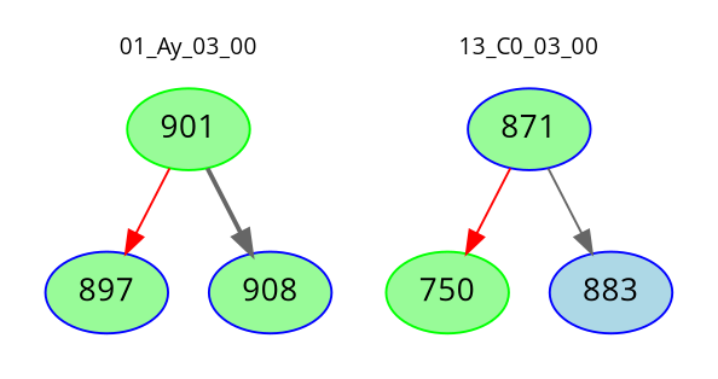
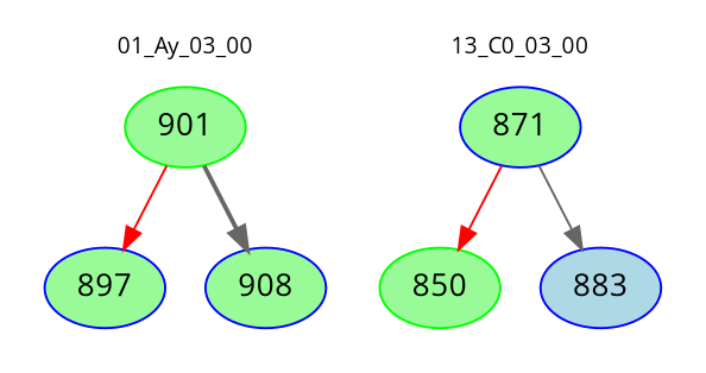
  digraph {
    fontname="Open Sans"
    node [color=blue fillcolor=palegreen fontname="Open Sans" style=filled]
    edge [color=red fontname="Open Sans" style=solid]
    n1 [color=green label=901]
    n2 [label=897]
    n3 [label=908]
    n4 [label=871]
-   n5 [color=green label=750]
+   n5 [color=green label=850]
    n6 [fillcolor=lightblue label=883]
    subgraph cluster_1 {
      color=white
      fontsize=10
      label="01_Ay_03_00"
      n1
      n2
      n3
    }
    subgraph cluster_2 {
      color=white
      fontsize=10
      label="13_C0_03_00"
      n4
      n5
      n6
    }
    n1 -> n2
    n1 -> n3 [color=gray40 style=bold]
    n4 -> n5
    n4 -> n6 [color=gray40]
  }
